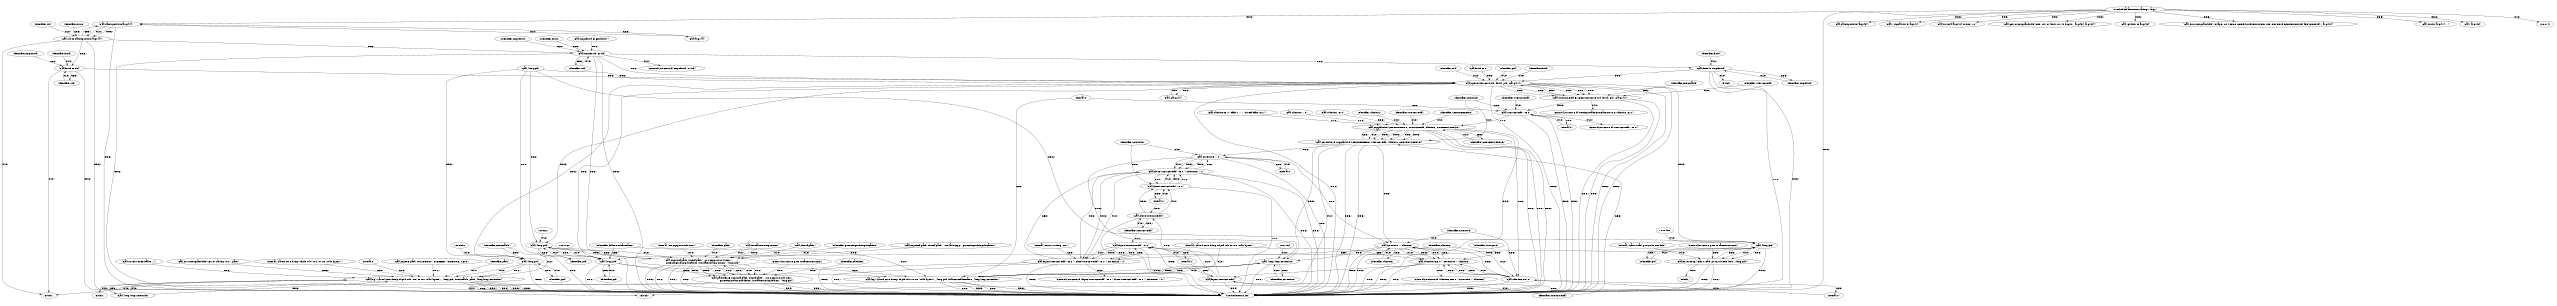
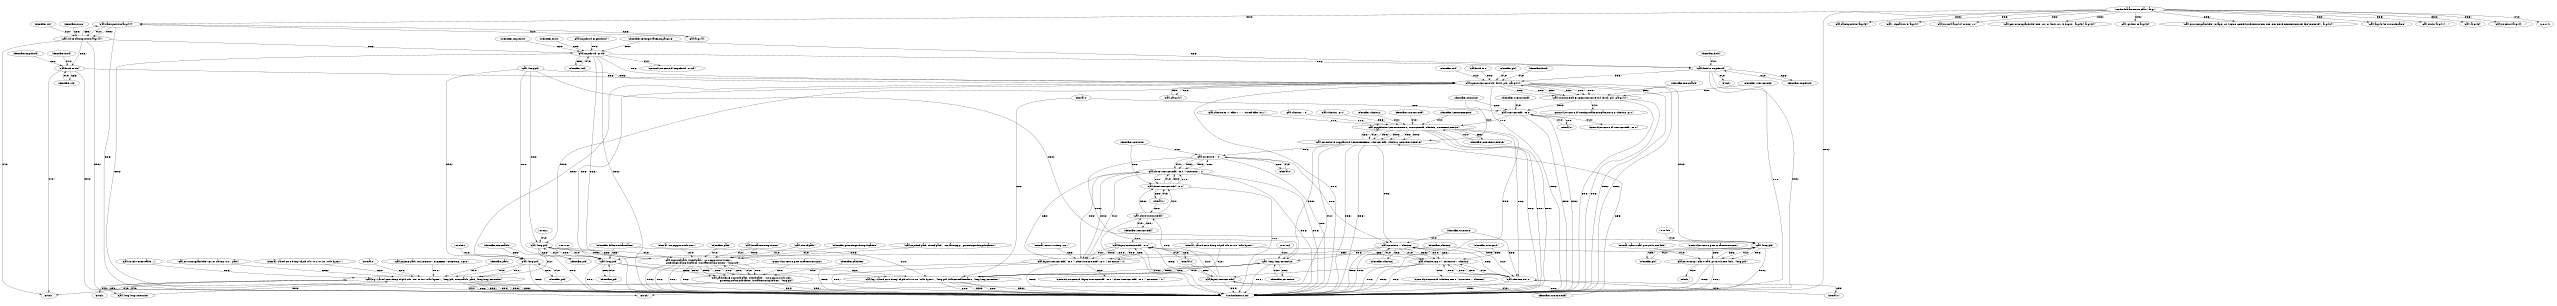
  digraph {
    n1 [label="(Call,xatoi_positive(argv[4]))"]
    n2 [label="(Call,uid = xatoi_positive(argv[4]))"]
    n3 [label="(Call,argv[4])"]
    n4 [label="(MethodReturn,int)"]
    n5 [label="(Call,fsuid = uid)"]
    n6 [label="(Call,tmp_fsuid != uid)"]
    n7 [label="(Block,)"]
-   n8 [label="(MethodParameterIn,saving** argv)"]
+   n8 [label="(MethodParameterIn,char** argv)"]
    n9 [label="(Call,xatoi_positive(argv[3]))"]
    n10 [label="(Call,* signal_str = argv[1])"]
    n11 [label="(Call,strtoull(argv[2], NULL, 10))"]
    n12 [label="(Call,perror_msg_and_die(\"PID '%s' or limit '%s' is bogus\", argv[3], argv[2]))"]
    n13 [label="(Call,*pid_str = argv[3])"]
    n14 [label="(Call,error_msg_and_die(\"Usage: %s SIGNO CORE_SIZE_LIMIT PID UID GID TIME BINARY_NAME [HOSTNAME]\", argv[0]))"]
+   n15 [label="(Call,argv[8] = uts.nodename)"]
    n16 [label="(Call,strchr(argv[1], ' '))"]
    n17 [label="(Call,!argv[8])"]
+   n18 [label="(Call,strchrnul(argv[i], ' '))"]
    1000141
    n20 [label="(Call,open_user_core(uid, fsuid, pid, &argv[1]))"]
    n21 [label="(Identifier,uid)"]
    n22 [label="(Call,fsuid = tmp_fsuid)"]
    n23 [label="(ControlStructure,if (tmp_fsuid != uid))"]
    n24 [label="(Identifier,uid)"]
    n25 [label="(Call,user_core_fd = open_user_core(uid, fsuid, pid, &argv[1]))"]
    n26 [label="(Call,(long)pid)"]
    n27 [label="(Call,(long)pid)"]
    n28 [label="(Call,(long)pid)"]
    n29 [label="(Call,(long)pid)"]
    n30 [label="(Call,&argv[1])"]
    n31 [label="(Call,user_core_fd >= 0)"]
    n32 [label="(ControlStructure,if (setting_MakeCompatCore && ulimit_c != 0))"]
    n33 [label="(Call,error_msg(\"Can't read /proc/%lu/exe link\", (long)pid))"]
    n34 [label="(Identifier,pid)"]
    n35 [label="(Call,log(\"Saved core dump of pid %lu to %s (%llu bytes)\", (long)pid, full_core_basename, (long long)core_size))"]
    n36 [label="(Identifier,pid)"]
    n37 [label="(Call,log(\"Saved core dump of pid %lu (%s) to %s (%llu bytes)\", (long)pid, executable, path, (long long)core_size))"]
    n38 [label="(Identifier,pid)"]
    n39 [label="(Call,snprintf(path, sizeof(path), \"%s/ccpp-%s-%lu.new\",\n            g_settings_dump_location, iso_date_string(NULL), (long)pid))"]
    n40 [label="(Identifier,pid)"]
    n41 [label="(Call,copyfd_size(STDIN_FILENO, user_core_fd, ulimit_c, COPYFD_SPARSE))"]
    n42 [label="(ControlStructure,if (user_core_fd >= 0))"]
    n43 [label="(Literal,0)"]
    n44 [label="(Call,core_size = copyfd_size(STDIN_FILENO, user_core_fd, ulimit_c, COPYFD_SPARSE))"]
    n45 [label="(Call,fsync(user_core_fd))"]
    n46 [label="(Call,ulimit_c == 0)"]
    n47 [label="(Identifier,COPYFD_SPARSE)"]
    n48 [label="(Call,core_size < 0)"]
    n49 [label="(Call,core_size > ulimit_c)"]
    n50 [label="(Call,(long long)core_size)"]
    n51 [label="(Block,)"]
    n52 [label="(Call,fsync(user_core_fd) != 0)"]
    n53 [label="(Call,close(user_core_fd))"]
    n54 [label="(Identifier,user_core_fd)"]
    n55 [label="(Call,ulimit_c == 0 || core_size > ulimit_c)"]
    n56 [label="(Literal,0)"]
    n57 [label="(Call,close(user_core_fd) != 0 || core_size < 0)"]
    n58 [label="(Literal,0)"]
    n59 [label="(Identifier,ulimit_c)"]
    n60 [label="(Identifier,core_size)"]
    n61 [label="(Call,fsync(user_core_fd) != 0 || close(user_core_fd) != 0 || core_size < 0)"]
    n62 [label="(Call,close(user_core_fd) != 0)"]
    n63 [label="(ControlStructure,if (fsync(user_core_fd) != 0 || close(user_core_fd) != 0 || core_size < 0))"]
    n64 [label="(Literal,0)"]
    n65 [label="(Literal,0)"]
    n66 [label="(ControlStructure,if (ulimit_c == 0 || core_size > ulimit_c))"]
    n67 [label="(Identifier,user_core_fd)"]
    n68 [label="(Block,)"]
    n69 [label="(Block,)"]
    n70 [label="(Call,(long long)core_size)"]
    n71 [label="(Call,path_len = snprintf(path, sizeof(path), \"%s/ccpp-%s-%lu.new\",\n            g_settings_dump_location, iso_date_string(NULL), (long)pid))"]
    n72 [label="(Block,)"]
    n73 [label="(Identifier,tmp_fsuid)"]
    n74 [label="(ControlStructure,goto create_user_core;)"]
    n75 [label="(Identifier,ulimit_c)"]
    n76 [label="(Identifier,tmp_fsuid)"]
    n77 [label="(Identifier,user_core_fd)"]
    n78 [label="(Identifier,fsuid)"]
    n79 [label="(Identifier,STDIN_FILENO)"]
    n80 [label="(Identifier,pid)"]
    n81 [label="(Identifier,fsuid)"]
    n82 [label="(Literal,0)"]
    n83 [label="(Identifier,tmp_fsuid)"]
    n84 [label="(Identifier,executable)"]
    n85 [label="(Literal,\"%s/ccpp-%s-%lu.new\")"]
    n86 [label="(Call,ulimit_c = ~((off_t)1 << (sizeof(off_t)*8-1)))"]
    n87 [label="(Call,tmp_fsuid = get_fsuid())"]
    n88 [label="(Literal,\"Can't read /proc/%lu/exe link\")"]
    n89 [label="(Identifier,path)"]
    n90 [label="(Identifier,ulimit_c)"]
    n91 [label="(Call,ulimit_c < 0)"]
    n92 [label="(Identifier,core_size)"]
    n93 [label="(Identifier,uid)"]
    n94 [label="(Identifier,user_pwd)"]
    n95 [label="(Call,iso_date_string(NULL))"]
    n96 [label="(Call,strrchr(executable, '/'))"]
    n97 [label="(Identifier,executable)"]
+   n98 [label="(Identifier,setting_MakeCompatCore)"]
    n99 [label="(Call,(long)pid)"]
    n100 [label="(Identifier,uid)"]
    n101 [label="(ControlStructure,goto create_user_core;)"]
    n102 [label="(Call,error_msg_and_die(\"Error saving '%s'\", path))"]
    n103 [label="(Literal,\"Saved core dump of pid %lu (%s) to %s (%llu bytes)\")"]
    n104 [label="(Call,sizeof(path))"]
    n105 [label="(Identifier,full_core_basename)"]
    n106 [label="(Identifier,core_size)"]
    n107 [label="(Literal,0)"]
    n108 [label="(Identifier,g_settings_dump_location)"]
    n109 [label="(Literal,\"Saved core dump of pid %lu to %s (%llu bytes)\")"]
    n110 [label="(Identifier,core_size)"]
    n111 [label="(Call,snprintf(path, sizeof(path), \"%s/last-ccpp\", g_settings_dump_location))"]
    n112 [label="(Identifier,fsuid)"]
    n113 [label="(Identifier,user_core_fd)"]
    n114 [label="(Identifier,user_core_fd)"]
    n115 [label="(Identifier,path_len)"]
    n116 [label="(Call,ulimit_c != 0)"]
    n117 [label="(Literal,\"Error writing '%s'\")"]
    n118 [label="(Identifier,errno)"]
    n119 [label="(Call,xopen3(path, O_WRONLY | O_CREAT | O_TRUNC, 0600))"]
    n120 [label="(Identifier,fsuid)"]
    n121 [label="(Identifier,path)"]
    n122 [label="(Call,fsuid = 0)"]
    1001164
    1000459
    1001160
    1000590
    1000611
    n1 -> n2 [label="AST: "]
    n1 -> n2 [label="DDG: "]
    n1 -> n3 [label="CFG: "]
    n1 -> n4 [label="DDG: "]
    n2 -> n1 [label="CFG: "]
    n2 -> n4 [label="DDG: "]
    n2 -> n5 [label="DDG: "]
    n2 -> n6 [label="DDG: "]
    n2 -> n7 [label="AST: "]
    n3 -> n1 [label="AST: "]
    n5 -> n4 [label="DDG: "]
    n5 -> n7 [label="AST: "]
    n5 -> n20 [label="DDG: "]
    n5 -> n21 [label="CFG: "]
    n6 -> n4 [label="DDG: "]
    n6 -> n4 [label="DDG: "]
    n6 -> n4 [label="DDG: "]
    n6 -> n20 [label="DDG: "]
    n6 -> n22 [label="DDG: "]
    n6 -> n23 [label="AST: "]
    n6 -> n24 [label="CFG: "]
    n8 -> n1 [label="DDG: "]
    n8 -> n4 [label="DDG: "]
    n8 -> n9 [label="DDG: "]
    n8 -> n10 [label="DDG: "]
    n8 -> n11 [label="DDG: "]
    n8 -> n12 [label="DDG: "]
    n8 -> n13 [label="DDG: "]
    n8 -> n14 [label="DDG: "]
+   n8 -> n15 [label="DDG: "]
    n8 -> n16 [label="DDG: "]
    n8 -> n17 [label="DDG: "]
+   n8 -> n18 [label="DDG: "]
    n8 -> 1000141 [label="AST: "]
    n20 -> n4 [label="DDG: "]
    n20 -> n4 [label="DDG: "]
    n20 -> n4 [label="DDG: "]
    n20 -> n4 [label="DDG: "]
    n20 -> n25 [label="AST: "]
    n20 -> n25 [label="DDG: "]
    n20 -> n25 [label="DDG: "]
    n20 -> n25 [label="DDG: "]
    n20 -> n25 [label="DDG: "]
    n20 -> n26 [label="DDG: "]
    n20 -> n27 [label="DDG: "]
    n20 -> n28 [label="DDG: "]
    n20 -> n29 [label="DDG: "]
    n20 -> n30 [label="CFG: "]
    n21 -> n5 [label="AST: "]
    n22 -> n4 [label="DDG: "]
    n22 -> n4 [label="DDG: "]
    n22 -> n20 [label="DDG: "]
    n22 -> n72 [label="AST: "]
    n22 -> n73 [label="CFG: "]
    n24 -> n6 [label="AST: "]
    n25 -> n4 [label="DDG: "]
    n25 -> n4 [label="DDG: "]
    n25 -> n20 [label="CFG: "]
    n25 -> n31 [label="DDG: "]
    n25 -> n32 [label="AST: "]
    n26 -> n4 [label="DDG: "]
    n26 -> n27 [label="DDG: "]
    n26 -> n33 [label="AST: "]
    n26 -> n33 [label="DDG: "]
    n26 -> n34 [label="CFG: "]
    n27 -> n4 [label="DDG: "]
    n27 -> n35 [label="AST: "]
    n27 -> n35 [label="DDG: "]
    n27 -> n36 [label="CFG: "]
    n28 -> n4 [label="DDG: "]
    n28 -> n37 [label="AST: "]
    n28 -> n37 [label="DDG: "]
    n28 -> n38 [label="CFG: "]
    n29 -> n4 [label="DDG: "]
    n29 -> n27 [label="DDG: "]
    n29 -> n39 [label="AST: "]
    n29 -> n39 [label="DDG: "]
    n29 -> n40 [label="CFG: "]
    n30 -> n20 [label="AST: "]
    n31 -> n4 [label="DDG: "]
    n31 -> n4 [label="DDG: "]
    n31 -> n41 [label="DDG: "]
    n31 -> n42 [label="AST: "]
    n31 -> n43 [label="CFG: "]
    n33 -> n4 [label="DDG: "]
    n33 -> n4 [label="DDG: "]
    n33 -> n26 [label="CFG: "]
    n33 -> n68 [label="AST: "]
    n34 -> n26 [label="AST: "]
    n35 -> n4 [label="DDG: "]
    n35 -> n4 [label="DDG: "]
    n35 -> n4 [label="DDG: "]
    n35 -> n4 [label="DDG: "]
    n35 -> n50 [label="CFG: "]
    n35 -> n51 [label="AST: "]
    n36 -> n27 [label="AST: "]
    n37 -> n4 [label="DDG: "]
    n37 -> n4 [label="DDG: "]
    n37 -> n4 [label="DDG: "]
    n37 -> n4 [label="DDG: "]
    n37 -> n4 [label="DDG: "]
    n37 -> n69 [label="AST: "]
    n37 -> n70 [label="CFG: "]
    n38 -> n28 [label="AST: "]
    n39 -> n4 [label="DDG: "]
    n39 -> n4 [label="DDG: "]
    n39 -> n4 [label="DDG: "]
    n39 -> n4 [label="DDG: "]
    n39 -> n29 [label="CFG: "]
    n39 -> n71 [label="AST: "]
    n39 -> n71 [label="DDG: "]
    n39 -> n71 [label="DDG: "]
    n39 -> n71 [label="DDG: "]
    n39 -> n71 [label="DDG: "]
    n39 -> n71 [label="DDG: "]
    n40 -> n29 [label="AST: "]
    n41 -> n4 [label="DDG: "]
    n41 -> n4 [label="DDG: "]
    n41 -> n4 [label="DDG: "]
    n41 -> n44 [label="AST: "]
    n41 -> n44 [label="DDG: "]
    n41 -> n44 [label="DDG: "]
    n41 -> n44 [label="DDG: "]
    n41 -> n44 [label="DDG: "]
    n41 -> n45 [label="DDG: "]
    n41 -> n46 [label="DDG: "]
    n41 -> n47 [label="CFG: "]
    n43 -> n31 [label="AST: "]
    n44 -> n4 [label="DDG: "]
    n44 -> n4 [label="DDG: "]
    n44 -> n41 [label="CFG: "]
    n44 -> n48 [label="DDG: "]
    n44 -> n49 [label="DDG: "]
    n44 -> n50 [label="DDG: "]
    n44 -> n51 [label="AST: "]
    n45 -> n4 [label="DDG: "]
    n45 -> n52 [label="AST: "]
    n45 -> n52 [label="DDG: "]
    n45 -> n53 [label="DDG: "]
    n45 -> n54 [label="CFG: "]
    n46 -> n4 [label="DDG: "]
    n46 -> n49 [label="DDG: "]
    n46 -> n55 [label="AST: "]
    n46 -> n55 [label="DDG: "]
    n46 -> n55 [label="DDG: "]
    n46 -> n56 [label="CFG: "]
    n47 -> n41 [label="AST: "]
    n48 -> n4 [label="CFG: "]
    n48 -> n49 [label="DDG: "]
    n48 -> n50 [label="DDG: "]
    n48 -> n57 [label="AST: "]
    n48 -> n57 [label="DDG: "]
    n48 -> n57 [label="DDG: "]
    n48 -> n58 [label="CFG: "]
    n49 -> n4 [label="DDG: "]
    n49 -> n4 [label="DDG: "]
    n49 -> n50 [label="DDG: "]
    n49 -> n55 [label="AST: "]
    n49 -> n55 [label="DDG: "]
    n49 -> n55 [label="DDG: "]
    n49 -> n59 [label="CFG: "]
    n50 -> n4 [label="DDG: "]
    n50 -> n35 [label="AST: "]
    n50 -> n35 [label="DDG: "]
    n50 -> n60 [label="CFG: "]
    n52 -> n4 [label="DDG: "]
    n52 -> n61 [label="AST: "]
    n52 -> n61 [label="DDG: "]
    n52 -> n61 [label="DDG: "]
    n52 -> n65 [label="CFG: "]
    n53 -> n4 [label="DDG: "]
    n53 -> n62 [label="AST: "]
    n53 -> n62 [label="DDG: "]
    n53 -> n67 [label="CFG: "]
    n54 -> n44 [label="CFG: "]
    n54 -> n45 [label="AST: "]
    n55 -> n4 [label="DDG: "]
    n55 -> n4 [label="DDG: "]
    n55 -> n4 [label="DDG: "]
    n55 -> n46 [label="CFG: "]
    n55 -> n49 [label="CFG: "]
    n55 -> n66 [label="AST: "]
    n56 -> n46 [label="AST: "]
    n57 -> n4 [label="DDG: "]
    n57 -> n4 [label="DDG: "]
    n57 -> n48 [label="CFG: "]
    n57 -> n61 [label="AST: "]
    n57 -> n61 [label="DDG: "]
    n57 -> n61 [label="DDG: "]
    n57 -> n62 [label="CFG: "]
    n58 -> n48 [label="AST: "]
    n59 -> n49 [label="AST: "]
    n60 -> n50 [label="AST: "]
    n61 -> n4 [label="DDG: "]
    n61 -> n4 [label="DDG: "]
    n61 -> n4 [label="DDG: "]
    n61 -> n52 [label="CFG: "]
    n61 -> n57 [label="CFG: "]
    n61 -> n63 [label="AST: "]
    n62 -> n4 [label="DDG: "]
    n62 -> n57 [label="AST: "]
    n62 -> n57 [label="DDG: "]
    n62 -> n57 [label="DDG: "]
    n62 -> n64 [label="CFG: "]
    n64 -> n53 [label="CFG: "]
    n64 -> n62 [label="AST: "]
    n65 -> n45 [label="CFG: "]
    n65 -> n52 [label="AST: "]
    n67 -> n52 [label="CFG: "]
    n67 -> n53 [label="AST: "]
    n70 -> n37 [label="AST: "]
    n70 -> n37 [label="DDG: "]
    n71 -> n4 [label="DDG: "]
    n71 -> n4 [label="DDG: "]
    n71 -> n7 [label="AST: "]
    n71 -> n39 [label="CFG: "]
    n73 -> n22 [label="AST: "]
    n74 -> n33 [label="CFG: "]
    n75 -> n41 [label="AST: "]
    n76 -> n6 [label="AST: "]
    n77 -> n41 [label="AST: "]
    n78 -> n6 [label="CFG: "]
    n79 -> n41 [label="AST: "]
    n80 -> n20 [label="AST: "]
    n81 -> n20 [label="AST: "]
    n82 -> n31 [label="CFG: "]
    n82 -> n35 [label="CFG: "]
    n83 -> n5 [label="CFG: "]
    n84 -> n28 [label="CFG: "]
    n84 -> n37 [label="AST: "]
    n85 -> n39 [label="AST: "]
    n86 -> n41 [label="DDG: "]
    n87 -> n6 [label="DDG: "]
    n88 -> n33 [label="AST: "]
    n89 -> n39 [label="AST: "]
    n90 -> n46 [label="AST: "]
    n90 -> n61 [label="CFG: "]
    n91 -> n41 [label="DDG: "]
    n92 -> n48 [label="AST: "]
    n92 -> n62 [label="CFG: "]
    n93 -> n2 [label="AST: "]
    n94 -> n55 [label="CFG: "]
    n95 -> n39 [label="AST: "]
    n95 -> n39 [label="DDG: "]
    n96 -> n37 [label="DDG: "]
    n97 -> n25 [label="CFG: "]
+   n98 -> n6 [label="CFG: "]
+   n98 -> n22 [label="CFG: "]
    n99 -> n20 [label="DDG: "]
    n99 -> n26 [label="DDG: "]
    n99 -> n27 [label="DDG: "]
    n99 -> n28 [label="DDG: "]
    n99 -> n29 [label="DDG: "]
    n100 -> n20 [label="AST: "]
    n101 -> n71 [label="CFG: "]
    n102 -> n37 [label="DDG: "]
    n103 -> n37 [label="AST: "]
    n104 -> n39 [label="AST: "]
    n105 -> n27 [label="CFG: "]
    n105 -> n35 [label="AST: "]
    n106 -> n31 [label="CFG: "]
    n106 -> n44 [label="AST: "]
    n107 -> n37 [label="CFG: "]
    n108 -> n39 [label="AST: "]
    n109 -> n35 [label="AST: "]
    n109 -> n55 [label="CFG: "]
    n110 -> n46 [label="CFG: "]
    n110 -> n49 [label="AST: "]
    n111 -> n39 [label="DDG: "]
    n112 -> n22 [label="AST: "]
    n113 -> n31 [label="AST: "]
    n114 -> n25 [label="AST: "]
    n115 -> n71 [label="AST: "]
    n116 -> n41 [label="DDG: "]
    n117 -> n61 [label="CFG: "]
    n118 -> n2 [label="CFG: "]
    n119 -> n37 [label="DDG: "]
    n120 -> n5 [label="AST: "]
    n121 -> n37 [label="AST: "]
    n122 -> n20 [label="DDG: "]
    1001164 -> n50 [label="AST: "]
    1000459 -> n26 [label="AST: "]
    1001160 -> n27 [label="AST: "]
    1000590 -> n28 [label="AST: "]
    1000611 -> n29 [label="AST: "]
  }
